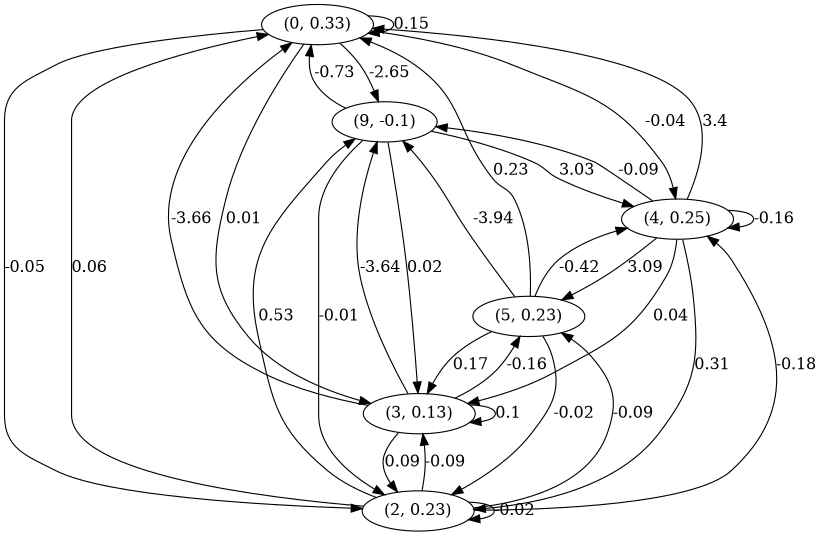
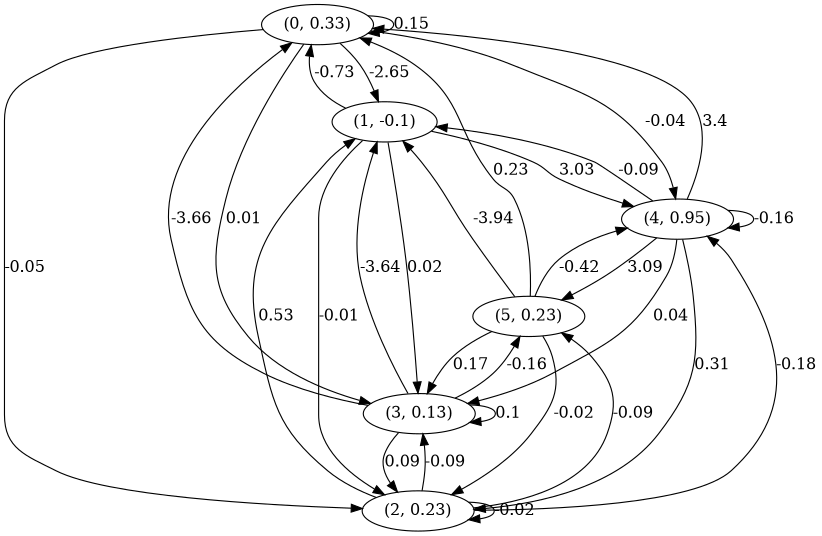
  digraph {
    n1 [label="(0, 0.33)"]
-   n2 [label="(9, -0.1)"]
+   n2 [label="(1, -0.1)"]
    n3 [label="(2, 0.23)"]
    n4 [label="(3, 0.13)"]
-   n5 [label="(4, 0.25)"]
+   n5 [label="(4, 0.95)"]
    n6 [label="(5, 0.23)"]
    n1 -> n1 [label=0.15]
    n1 -> n2 [label=-2.65]
    n1 -> n3 [label=-0.05]
    n1 -> n4 [label=0.01]
    n1 -> n5 [label=-0.04]
    n2 -> n1 [label=-0.73]
    n2 -> n3 [label=-0.01]
    n2 -> n4 [label=0.02]
    n2 -> n5 [label=3.03]
-   n3 -> n1 [label=0.06]
    n3 -> n2 [label=0.53]
    n3 -> n3 [label=-0.02]
    n3 -> n4 [label=-0.09]
    n3 -> n5 [label=-0.18]
    n3 -> n6 [label=-0.09]
    n4 -> n1 [label=-3.66]
    n4 -> n2 [label=-3.64]
    n4 -> n3 [label=0.09]
    n4 -> n4 [label=0.1]
    n4 -> n6 [label=-0.16]
    n5 -> n1 [label=3.4]
    n5 -> n2 [label=-0.09]
    n5 -> n3 [label=0.31]
    n5 -> n4 [label=0.04]
    n5 -> n5 [label=-0.16]
    n5 -> n6 [label=3.09]
    n6 -> n1 [label=0.23]
    n6 -> n2 [label=-3.94]
    n6 -> n3 [label=-0.02]
    n6 -> n4 [label=0.17]
    n6 -> n5 [label=-0.42]
  }
